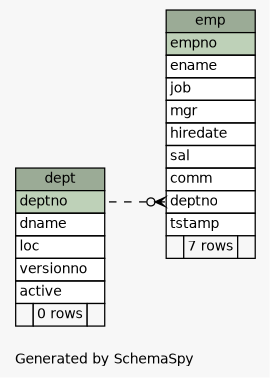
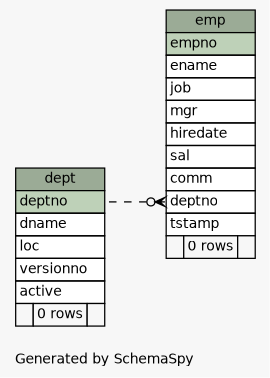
  digraph {
    bgcolor="#f7f7f7"
    fontname=Helvetica
    fontsize=11
    label="\nGenerated by SchemaSpy"
    labeljust=l
    nodesep=0.18
    rankdir=RL
    ranksep=0.46
    node [fontname=Helvetica fontsize=11 shape=plaintext]
    n1 [label=<     <TABLE BORDER="0" CELLBORDER="1" CELLSPACING="0" BGCOLOR="#ffffff">       <TR><TD COLSPAN="3" BGCOLOR="#9bab96" ALIGN="CENTER">dept</TD></TR>       <TR><TD PORT="deptno" COLSPAN="3" BGCOLOR="#bed1b8" ALIGN="LEFT">deptno</TD></TR>       <TR><TD PORT="dname" COLSPAN="3" ALIGN="LEFT">dname</TD></TR>       <TR><TD PORT="loc" COLSPAN="3" ALIGN="LEFT">loc</TD></TR>       <TR><TD PORT="versionno" COLSPAN="3" ALIGN="LEFT">versionno</TD></TR>       <TR><TD PORT="active" COLSPAN="3" ALIGN="LEFT">active</TD></TR>       <TR><TD ALIGN="LEFT" BGCOLOR="#f7f7f7">  </TD><TD ALIGN="RIGHT" BGCOLOR="#f7f7f7">0 rows</TD><TD ALIGN="RIGHT" BGCOLOR="#f7f7f7">  </TD></TR>     </TABLE>>]
-   n2 [label=<     <TABLE BORDER="0" CELLBORDER="1" CELLSPACING="0" BGCOLOR="#ffffff">       <TR><TD COLSPAN="3" BGCOLOR="#9bab96" ALIGN="CENTER">emp</TD></TR>       <TR><TD PORT="empno" COLSPAN="3" BGCOLOR="#bed1b8" ALIGN="LEFT">empno</TD></TR>       <TR><TD PORT="ename" COLSPAN="3" ALIGN="LEFT">ename</TD></TR>       <TR><TD PORT="job" COLSPAN="3" ALIGN="LEFT">job</TD></TR>       <TR><TD PORT="mgr" COLSPAN="3" ALIGN="LEFT">mgr</TD></TR>       <TR><TD PORT="hiredate" COLSPAN="3" ALIGN="LEFT">hiredate</TD></TR>       <TR><TD PORT="sal" COLSPAN="3" ALIGN="LEFT">sal</TD></TR>       <TR><TD PORT="comm" COLSPAN="3" ALIGN="LEFT">comm</TD></TR>       <TR><TD PORT="deptno" COLSPAN="3" ALIGN="LEFT">deptno</TD></TR>       <TR><TD PORT="tstamp" COLSPAN="3" ALIGN="LEFT">tstamp</TD></TR>       <TR><TD ALIGN="LEFT" BGCOLOR="#f7f7f7">  </TD><TD ALIGN="RIGHT" BGCOLOR="#f7f7f7">7 rows</TD><TD ALIGN="RIGHT" BGCOLOR="#f7f7f7">  </TD></TR>     </TABLE>>]
+   n2 [label=<     <TABLE BORDER="0" CELLBORDER="1" CELLSPACING="0" BGCOLOR="#ffffff">       <TR><TD COLSPAN="3" BGCOLOR="#9bab96" ALIGN="CENTER">emp</TD></TR>       <TR><TD PORT="empno" COLSPAN="3" BGCOLOR="#bed1b8" ALIGN="LEFT">empno</TD></TR>       <TR><TD PORT="ename" COLSPAN="3" ALIGN="LEFT">ename</TD></TR>       <TR><TD PORT="job" COLSPAN="3" ALIGN="LEFT">job</TD></TR>       <TR><TD PORT="mgr" COLSPAN="3" ALIGN="LEFT">mgr</TD></TR>       <TR><TD PORT="hiredate" COLSPAN="3" ALIGN="LEFT">hiredate</TD></TR>       <TR><TD PORT="sal" COLSPAN="3" ALIGN="LEFT">sal</TD></TR>       <TR><TD PORT="comm" COLSPAN="3" ALIGN="LEFT">comm</TD></TR>       <TR><TD PORT="deptno" COLSPAN="3" ALIGN="LEFT">deptno</TD></TR>       <TR><TD PORT="tstamp" COLSPAN="3" ALIGN="LEFT">tstamp</TD></TR>       <TR><TD ALIGN="LEFT" BGCOLOR="#f7f7f7">  </TD><TD ALIGN="RIGHT" BGCOLOR="#f7f7f7">0 rows</TD><TD ALIGN="RIGHT" BGCOLOR="#f7f7f7">  </TD></TR>     </TABLE>>]
    n2 -> n1 [arrowhead=none arrowsize=0.8 arrowtail=crowodot dir=back headport="deptno:e" style=dashed tailport="deptno:w"]
  }
